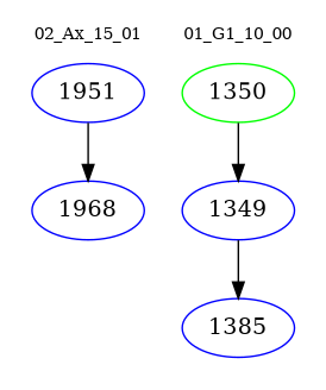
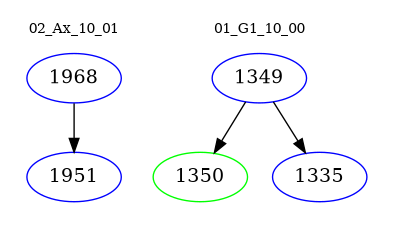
  digraph {
    node [color=blue]
    edge [color=black]
    n1 [label=1968]
    n2 [label=1951]
    n3 [color=green label=1350]
    n4 [label=1349]
-   n5 [label=1385]
+   n5 [label=1335]
    subgraph cluster_1 {
      color=white
      fontsize=10
-     label="02_Ax_15_01"
+     label="02_Ax_10_01"
      n1
      n2
    }
    subgraph cluster_2 {
      color=white
      fontsize=10
      label="01_G1_10_00"
      n3
      n4
      n5
    }
-   n2 -> n1
-   n3 -> n4
+   n1 -> n2
+   n4 -> n3
    n4 -> n5
  }
